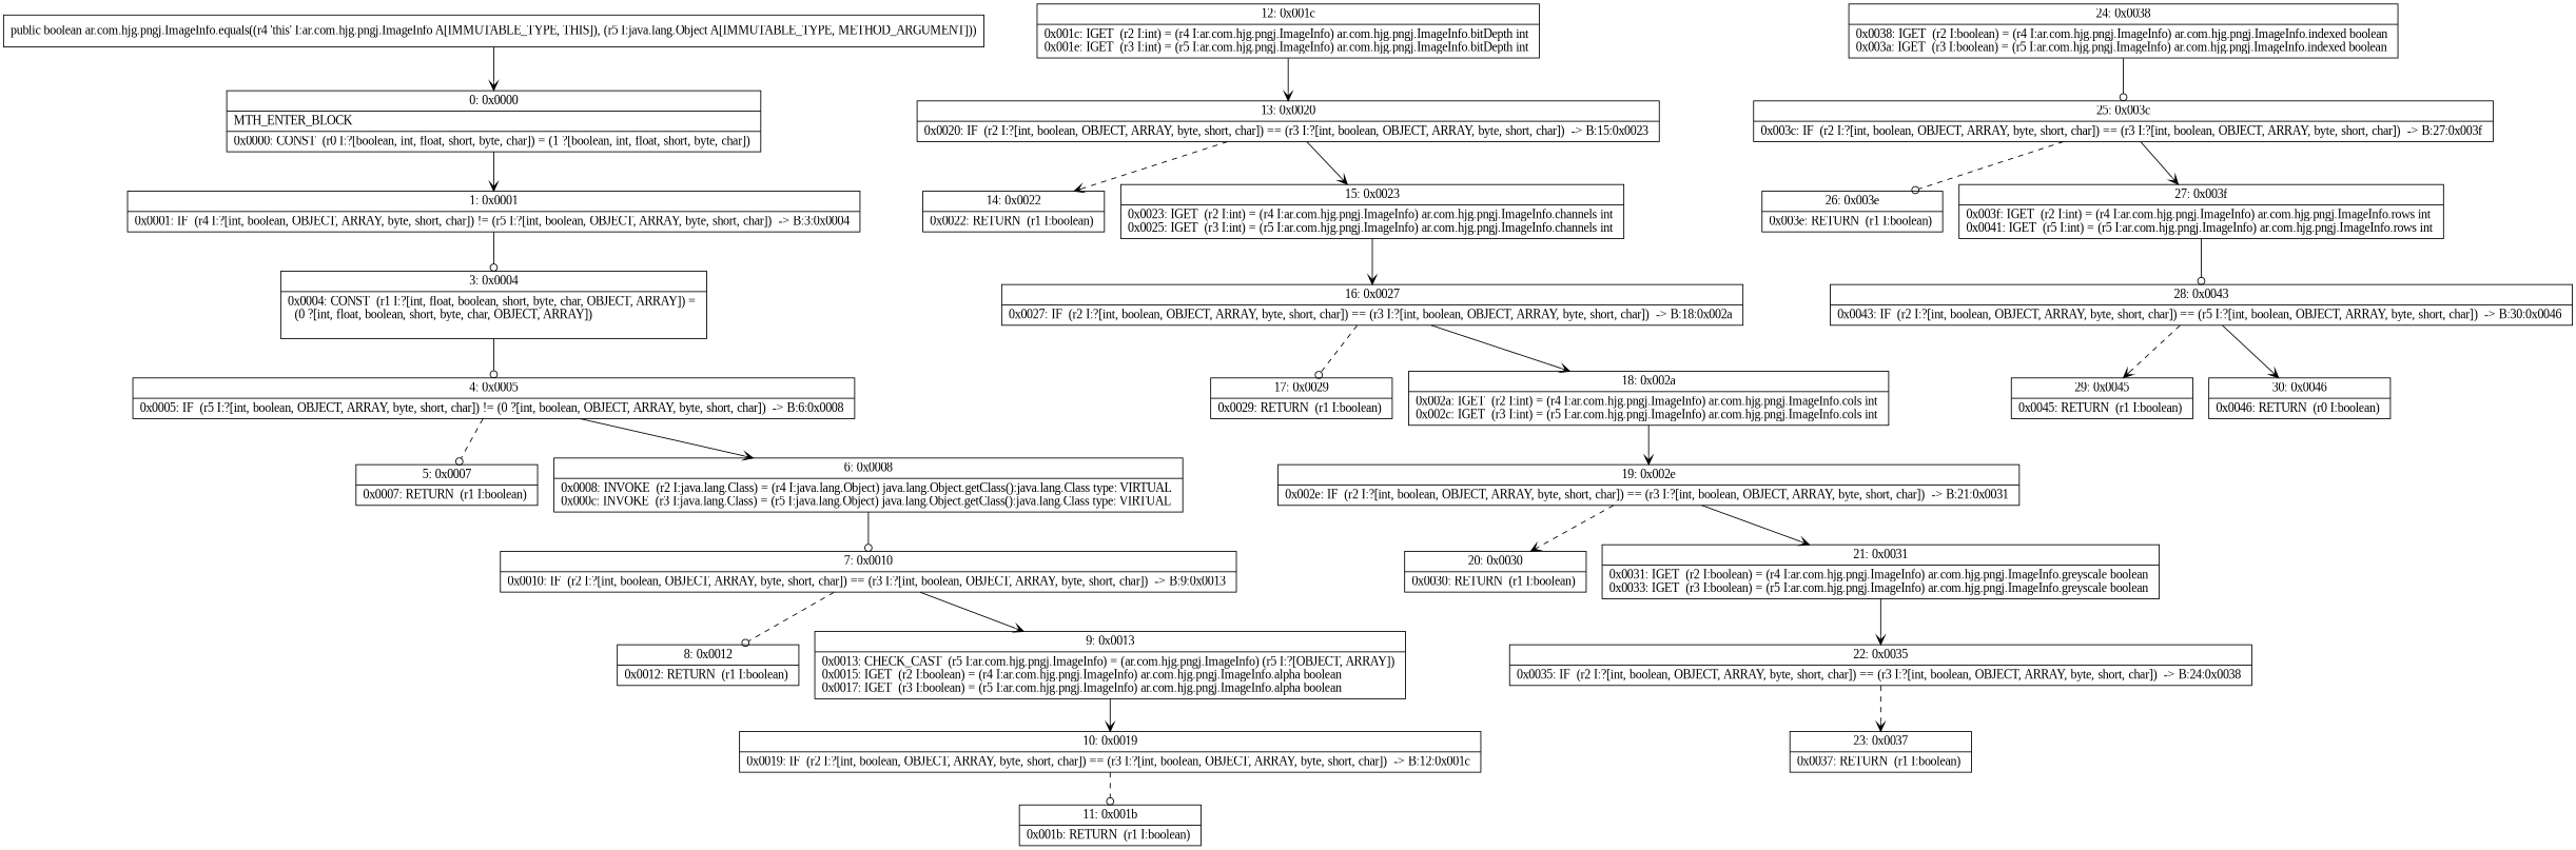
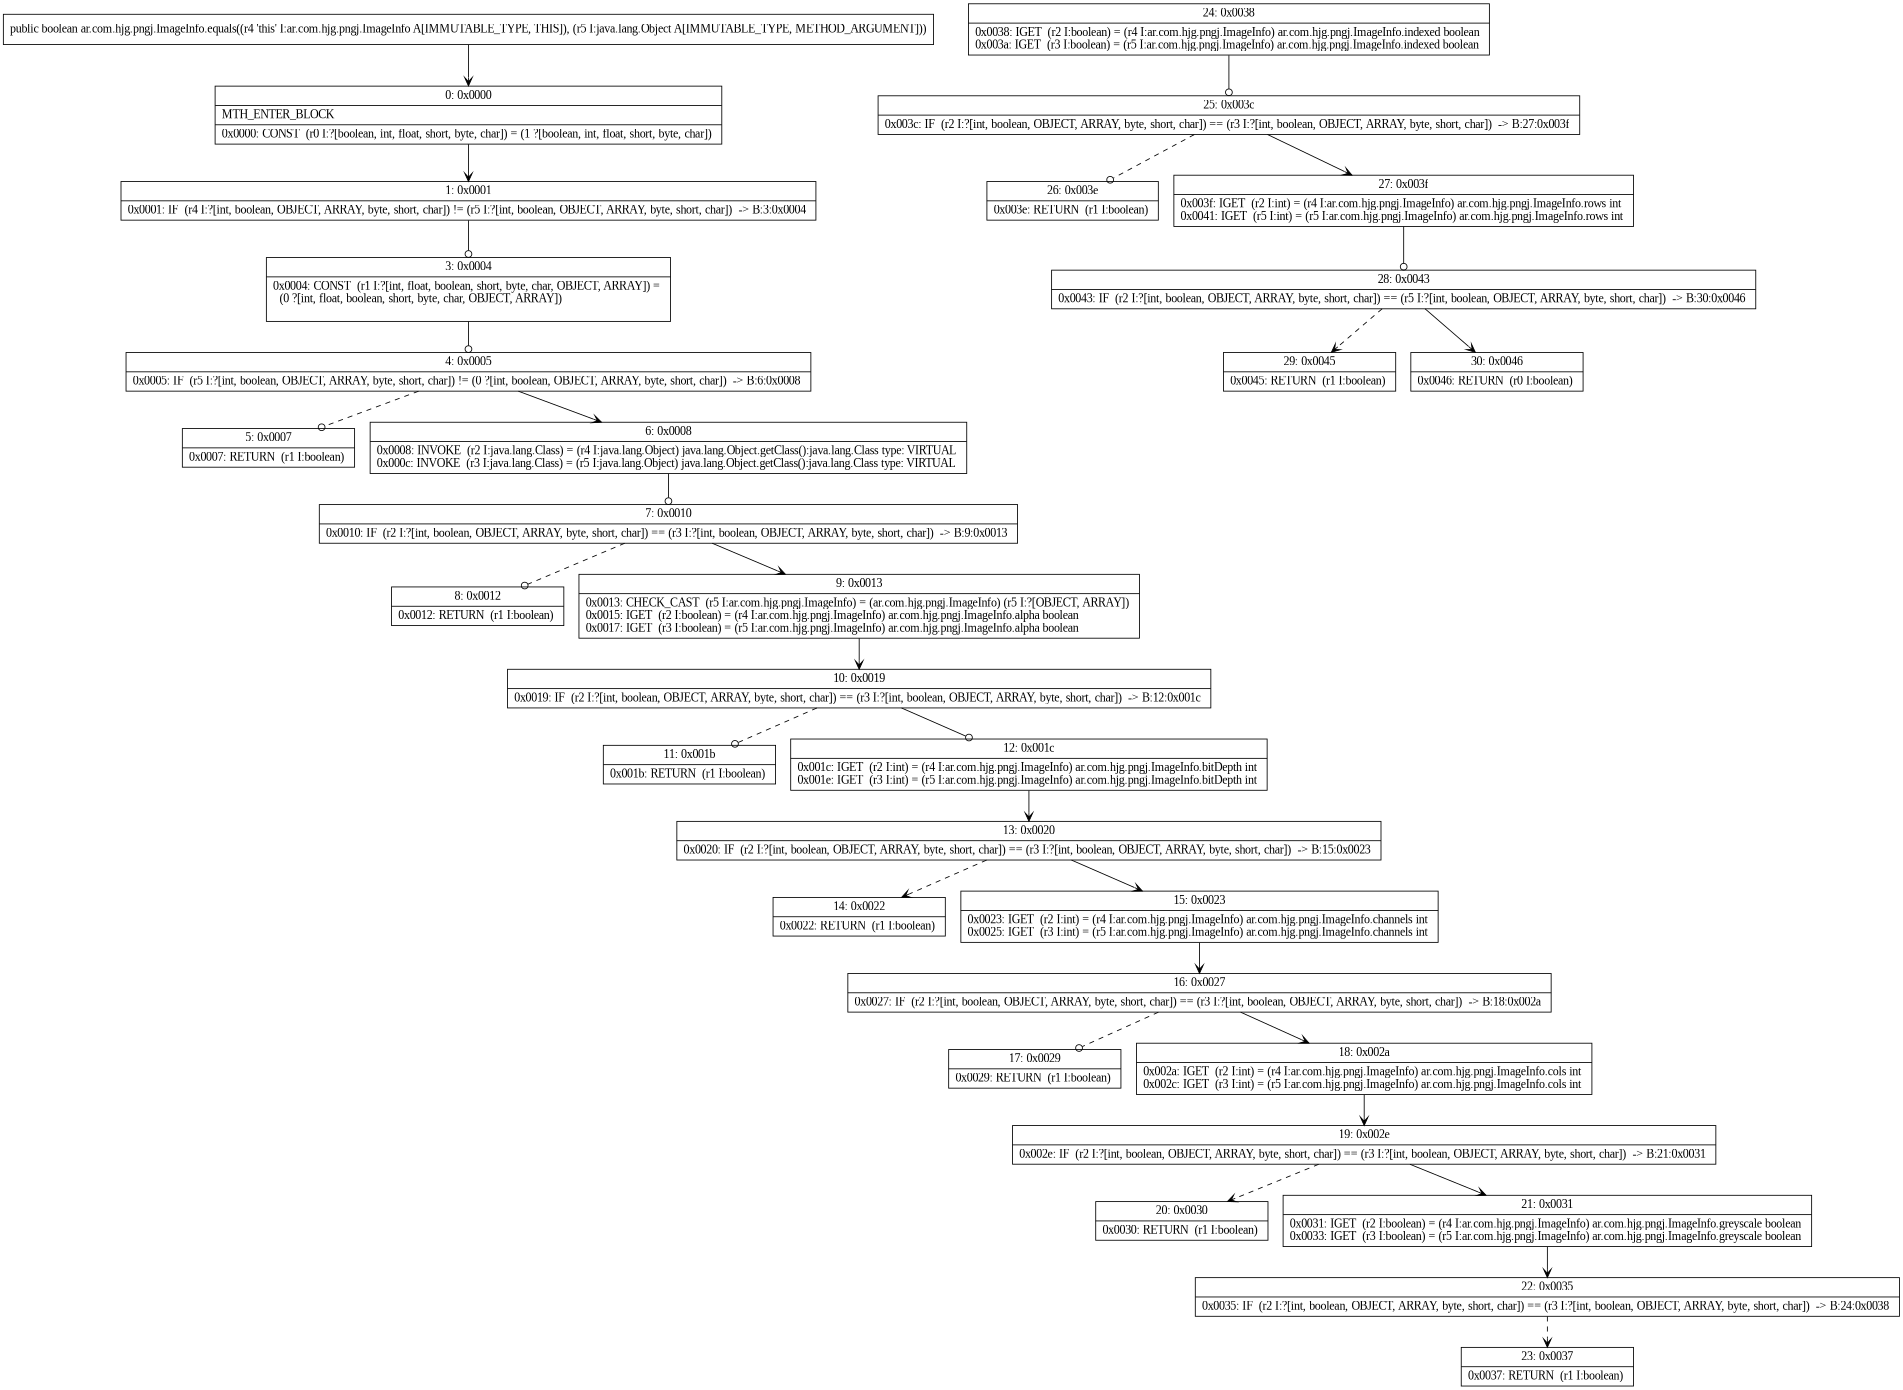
  digraph {
    fontname="Liberation Serif"
    node [fontname="Liberation Serif" shape=record]
    edge [arrowhead=vee fontname="Liberation Serif"]
    n1 [label="{0\:\ 0x0000|MTH_ENTER_BLOCK\l|0x0000: CONST  (r0 I:?[boolean, int, float, short, byte, char]) = (1 ?[boolean, int, float, short, byte, char]) \l}"]
    n2 [label="{1\:\ 0x0001|0x0001: IF  (r4 I:?[int, boolean, OBJECT, ARRAY, byte, short, char]) != (r5 I:?[int, boolean, OBJECT, ARRAY, byte, short, char])  \-\> B:3:0x0004 \l}"]
    n3 [label="{3\:\ 0x0004|0x0004: CONST  (r1 I:?[int, float, boolean, short, byte, char, OBJECT, ARRAY]) = \l  (0 ?[int, float, boolean, short, byte, char, OBJECT, ARRAY])\l \l}"]
    n4 [label="{4\:\ 0x0005|0x0005: IF  (r5 I:?[int, boolean, OBJECT, ARRAY, byte, short, char]) != (0 ?[int, boolean, OBJECT, ARRAY, byte, short, char])  \-\> B:6:0x0008 \l}"]
    n5 [label="{5\:\ 0x0007|0x0007: RETURN  (r1 I:boolean) \l}"]
    n6 [label="{6\:\ 0x0008|0x0008: INVOKE  (r2 I:java.lang.Class) = (r4 I:java.lang.Object) java.lang.Object.getClass():java.lang.Class type: VIRTUAL \l0x000c: INVOKE  (r3 I:java.lang.Class) = (r5 I:java.lang.Object) java.lang.Object.getClass():java.lang.Class type: VIRTUAL \l}"]
    n7 [label="{7\:\ 0x0010|0x0010: IF  (r2 I:?[int, boolean, OBJECT, ARRAY, byte, short, char]) == (r3 I:?[int, boolean, OBJECT, ARRAY, byte, short, char])  \-\> B:9:0x0013 \l}"]
    n8 [label="{8\:\ 0x0012|0x0012: RETURN  (r1 I:boolean) \l}"]
    n9 [label="{9\:\ 0x0013|0x0013: CHECK_CAST  (r5 I:ar.com.hjg.pngj.ImageInfo) = (ar.com.hjg.pngj.ImageInfo) (r5 I:?[OBJECT, ARRAY]) \l0x0015: IGET  (r2 I:boolean) = (r4 I:ar.com.hjg.pngj.ImageInfo) ar.com.hjg.pngj.ImageInfo.alpha boolean \l0x0017: IGET  (r3 I:boolean) = (r5 I:ar.com.hjg.pngj.ImageInfo) ar.com.hjg.pngj.ImageInfo.alpha boolean \l}"]
    n10 [label="{10\:\ 0x0019|0x0019: IF  (r2 I:?[int, boolean, OBJECT, ARRAY, byte, short, char]) == (r3 I:?[int, boolean, OBJECT, ARRAY, byte, short, char])  \-\> B:12:0x001c \l}"]
    n11 [label="{11\:\ 0x001b|0x001b: RETURN  (r1 I:boolean) \l}"]
    n12 [label="{12\:\ 0x001c|0x001c: IGET  (r2 I:int) = (r4 I:ar.com.hjg.pngj.ImageInfo) ar.com.hjg.pngj.ImageInfo.bitDepth int \l0x001e: IGET  (r3 I:int) = (r5 I:ar.com.hjg.pngj.ImageInfo) ar.com.hjg.pngj.ImageInfo.bitDepth int \l}"]
    n13 [label="{13\:\ 0x0020|0x0020: IF  (r2 I:?[int, boolean, OBJECT, ARRAY, byte, short, char]) == (r3 I:?[int, boolean, OBJECT, ARRAY, byte, short, char])  \-\> B:15:0x0023 \l}"]
    n14 [label="{14\:\ 0x0022|0x0022: RETURN  (r1 I:boolean) \l}"]
    n15 [label="{15\:\ 0x0023|0x0023: IGET  (r2 I:int) = (r4 I:ar.com.hjg.pngj.ImageInfo) ar.com.hjg.pngj.ImageInfo.channels int \l0x0025: IGET  (r3 I:int) = (r5 I:ar.com.hjg.pngj.ImageInfo) ar.com.hjg.pngj.ImageInfo.channels int \l}"]
    n16 [label="{16\:\ 0x0027|0x0027: IF  (r2 I:?[int, boolean, OBJECT, ARRAY, byte, short, char]) == (r3 I:?[int, boolean, OBJECT, ARRAY, byte, short, char])  \-\> B:18:0x002a \l}"]
    n17 [label="{17\:\ 0x0029|0x0029: RETURN  (r1 I:boolean) \l}"]
    n18 [label="{18\:\ 0x002a|0x002a: IGET  (r2 I:int) = (r4 I:ar.com.hjg.pngj.ImageInfo) ar.com.hjg.pngj.ImageInfo.cols int \l0x002c: IGET  (r3 I:int) = (r5 I:ar.com.hjg.pngj.ImageInfo) ar.com.hjg.pngj.ImageInfo.cols int \l}"]
    n19 [label="{19\:\ 0x002e|0x002e: IF  (r2 I:?[int, boolean, OBJECT, ARRAY, byte, short, char]) == (r3 I:?[int, boolean, OBJECT, ARRAY, byte, short, char])  \-\> B:21:0x0031 \l}"]
    n20 [label="{20\:\ 0x0030|0x0030: RETURN  (r1 I:boolean) \l}"]
    n21 [label="{21\:\ 0x0031|0x0031: IGET  (r2 I:boolean) = (r4 I:ar.com.hjg.pngj.ImageInfo) ar.com.hjg.pngj.ImageInfo.greyscale boolean \l0x0033: IGET  (r3 I:boolean) = (r5 I:ar.com.hjg.pngj.ImageInfo) ar.com.hjg.pngj.ImageInfo.greyscale boolean \l}"]
    n22 [label="{22\:\ 0x0035|0x0035: IF  (r2 I:?[int, boolean, OBJECT, ARRAY, byte, short, char]) == (r3 I:?[int, boolean, OBJECT, ARRAY, byte, short, char])  \-\> B:24:0x0038 \l}"]
    n23 [label="{23\:\ 0x0037|0x0037: RETURN  (r1 I:boolean) \l}"]
    n24 [label="{24\:\ 0x0038|0x0038: IGET  (r2 I:boolean) = (r4 I:ar.com.hjg.pngj.ImageInfo) ar.com.hjg.pngj.ImageInfo.indexed boolean \l0x003a: IGET  (r3 I:boolean) = (r5 I:ar.com.hjg.pngj.ImageInfo) ar.com.hjg.pngj.ImageInfo.indexed boolean \l}"]
    n25 [label="{25\:\ 0x003c|0x003c: IF  (r2 I:?[int, boolean, OBJECT, ARRAY, byte, short, char]) == (r3 I:?[int, boolean, OBJECT, ARRAY, byte, short, char])  \-\> B:27:0x003f \l}"]
    n26 [label="{26\:\ 0x003e|0x003e: RETURN  (r1 I:boolean) \l}"]
    n27 [label="{27\:\ 0x003f|0x003f: IGET  (r2 I:int) = (r4 I:ar.com.hjg.pngj.ImageInfo) ar.com.hjg.pngj.ImageInfo.rows int \l0x0041: IGET  (r5 I:int) = (r5 I:ar.com.hjg.pngj.ImageInfo) ar.com.hjg.pngj.ImageInfo.rows int \l}"]
    n28 [label="{28\:\ 0x0043|0x0043: IF  (r2 I:?[int, boolean, OBJECT, ARRAY, byte, short, char]) == (r5 I:?[int, boolean, OBJECT, ARRAY, byte, short, char])  \-\> B:30:0x0046 \l}"]
    n29 [label="{29\:\ 0x0045|0x0045: RETURN  (r1 I:boolean) \l}"]
    n30 [label="{30\:\ 0x0046|0x0046: RETURN  (r0 I:boolean) \l}"]
    n31 [label="{public boolean ar.com.hjg.pngj.ImageInfo.equals((r4 'this' I:ar.com.hjg.pngj.ImageInfo A[IMMUTABLE_TYPE, THIS]), (r5 I:java.lang.Object A[IMMUTABLE_TYPE, METHOD_ARGUMENT])) }"]
    n1 -> n2
    n2 -> n3 [arrowhead=odot]
    n3 -> n4 [arrowhead=odot]
    n4 -> n5 [arrowhead=odot style=dashed]
    n4 -> n6
    n6 -> n7 [arrowhead=odot]
    n7 -> n8 [arrowhead=odot style=dashed]
    n7 -> n9
    n9 -> n10
    n10 -> n11 [arrowhead=odot style=dashed]
+   n10 -> n12 [arrowhead=odot]
    n12 -> n13
    n13 -> n14 [style=dashed]
    n13 -> n15
    n15 -> n16
    n16 -> n17 [arrowhead=odot style=dashed]
    n16 -> n18
    n18 -> n19
    n19 -> n20 [style=dashed]
    n19 -> n21
    n21 -> n22
    n22 -> n23 [style=dashed]
    n24 -> n25 [arrowhead=odot]
    n25 -> n26 [arrowhead=odot style=dashed]
    n25 -> n27
    n27 -> n28 [arrowhead=odot]
    n28 -> n29 [style=dashed]
    n28 -> n30
    n31 -> n1
  }
